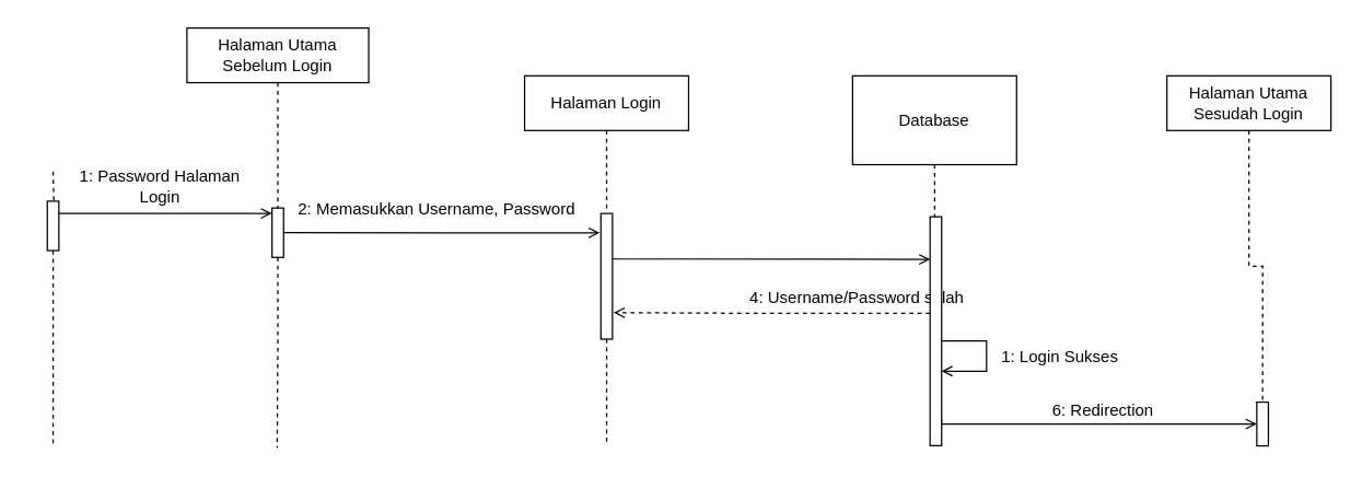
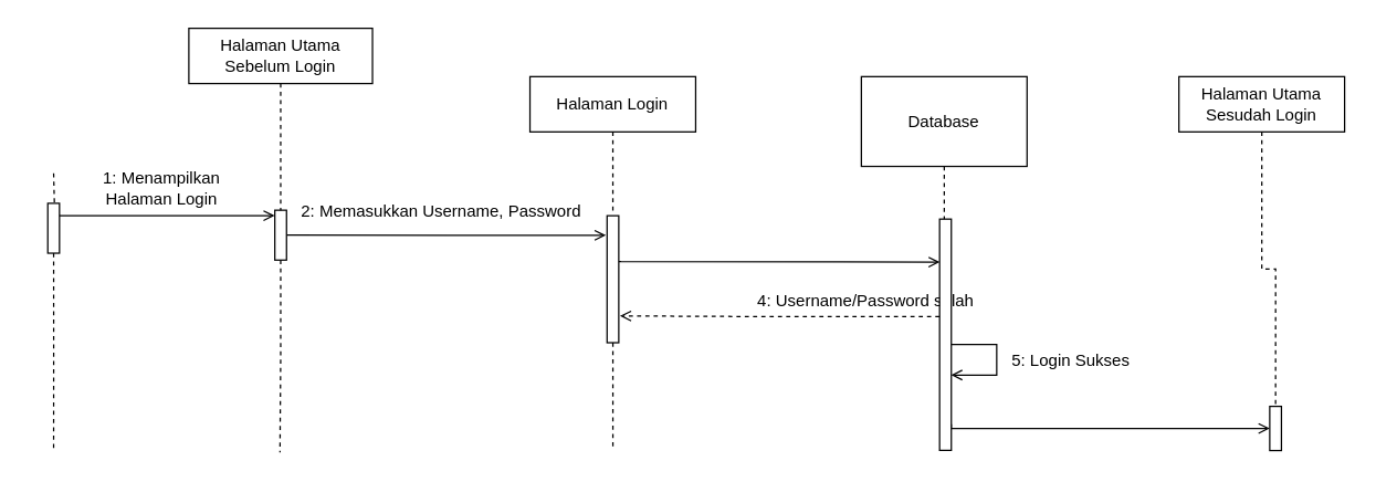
  <mxCell id="0" />
  <mxCell id="1" parent="0" />
  <mxCell id="2" style="edgeStyle=orthogonalEdgeStyle;rounded=0;orthogonalLoop=1;jettySize=auto;html=1;endArrow=none;endFill=0;dashed=1;startArrow=none;" parent="1" source="17" edge="1"><mxGeometry relative="1" as="geometry"><mxPoint x="38.06" y="325" as="targetPoint" /><mxPoint x="38.06" y="125" as="sourcePoint" /></mxGeometry></mxCell>
  <mxCell id="3" value="Halaman Login" style="rounded=0;whiteSpace=wrap;html=1;" parent="1" vertex="1"><mxGeometry x="383.06" y="55" width="120" height="40" as="geometry" /></mxCell>
  <mxCell id="4" value="Database" style="rounded=0;whiteSpace=wrap;html=1;" parent="1" vertex="1"><mxGeometry x="623.06" y="55" width="120" height="65" as="geometry" /></mxCell>
  <mxCell id="5" value="" style="edgeStyle=orthogonalEdgeStyle;rounded=0;orthogonalLoop=1;jettySize=auto;html=1;endArrow=none;endFill=0;dashed=1;" parent="1" source="3" edge="1"><mxGeometry relative="1" as="geometry"><mxPoint x="443.109" y="155" as="targetPoint" /><mxPoint x="443.06" y="95" as="sourcePoint" /></mxGeometry></mxCell>
  <mxCell id="6" value="2: Memasukkan Username, Password" style="text;html=1;strokeColor=none;fillColor=none;align=center;verticalAlign=middle;whiteSpace=wrap;rounded=0;" parent="1" vertex="1"><mxGeometry x="214" y="141.06" width="210" height="24.47" as="geometry" /></mxCell>
  <mxCell id="7" value="" style="endArrow=open;html=1;rounded=0;edgeStyle=orthogonalEdgeStyle;endFill=0;exitX=0.25;exitY=0;exitDx=0;exitDy=0;entryX=0.11;entryY=1.008;entryDx=0;entryDy=0;entryPerimeter=0;" parent="1" source="17" target="27" edge="1"><mxGeometry width="50" height="50" relative="1" as="geometry"><mxPoint x="39.06" y="169" as="sourcePoint" /><mxPoint x="301" y="156" as="targetPoint" /><Array as="points" /></mxGeometry></mxCell>
  <mxCell id="8" style="edgeStyle=orthogonalEdgeStyle;rounded=0;orthogonalLoop=1;jettySize=auto;html=1;exitX=0.887;exitY=0.006;exitDx=0;exitDy=0;exitPerimeter=0;entryX=0.5;entryY=1;entryDx=0;entryDy=0;endArrow=open;endFill=0;" parent="1" source="21" target="22" edge="1"><mxGeometry relative="1" as="geometry"><mxPoint x="905.06" y="310" as="targetPoint" /><mxPoint x="691.06" y="309.53" as="sourcePoint" /><Array as="points"><mxPoint x="688.06" y="310" /></Array></mxGeometry></mxCell>
  <mxCell id="9" value="" style="edgeStyle=orthogonalEdgeStyle;rounded=0;orthogonalLoop=1;jettySize=auto;html=1;dashed=1;endArrow=none;endFill=0;" parent="1" source="4" edge="1"><mxGeometry relative="1" as="geometry"><mxPoint x="683.112" y="163.055" as="targetPoint" /><mxPoint x="683.06" y="95" as="sourcePoint" /></mxGeometry></mxCell>
  <mxCell id="10" value="4: Username/Password salah" style="text;html=1;strokeColor=none;fillColor=none;align=center;verticalAlign=middle;whiteSpace=wrap;rounded=0;" parent="1" vertex="1"><mxGeometry x="537.68" y="205.91" width="177" height="23.5" as="geometry" /></mxCell>
  <mxCell id="11" value="" style="endArrow=open;html=1;rounded=0;edgeStyle=orthogonalEdgeStyle;entryX=0.186;entryY=0.984;entryDx=0;entryDy=0;entryPerimeter=0;endFill=0;" parent="1" target="21" edge="1"><mxGeometry width="50" height="50" relative="1" as="geometry"><mxPoint x="449" y="189" as="sourcePoint" /><mxPoint x="671.56" y="181.92" as="targetPoint" /><Array as="points"><mxPoint x="447" y="189" /><mxPoint x="449" y="189" /></Array></mxGeometry></mxCell>
  <mxCell id="12" value="" style="endArrow=open;html=1;rounded=0;edgeStyle=orthogonalEdgeStyle;endFill=0;entryX=0.789;entryY=-0.103;entryDx=0;entryDy=0;entryPerimeter=0;exitX=0.422;exitY=1.013;exitDx=0;exitDy=0;exitPerimeter=0;dashed=1;" parent="1" source="21" target="20" edge="1"><mxGeometry width="50" height="50" relative="1" as="geometry"><mxPoint x="675.06" y="228" as="sourcePoint" /><mxPoint x="461.18" y="229" as="targetPoint" /><Array as="points"><mxPoint x="564" y="229" /></Array></mxGeometry></mxCell>
  <mxCell id="13" value="" style="endArrow=open;html=1;rounded=0;edgeStyle=orthogonalEdgeStyle;endFill=0;" parent="1" edge="1"><mxGeometry width="50" height="50" relative="1" as="geometry"><mxPoint x="688.06" y="249" as="sourcePoint" /><mxPoint x="688.06" y="271.07" as="targetPoint" /><Array as="points"><mxPoint x="688.06" y="249.07" /><mxPoint x="721.06" y="249.07" /><mxPoint x="721.06" y="271.07" /></Array></mxGeometry></mxCell>
- <mxCell id="14" value="1: Login Sukses" style="text;html=1;strokeColor=none;fillColor=none;align=center;verticalAlign=middle;whiteSpace=wrap;rounded=0;" parent="1" vertex="1"><mxGeometry x="724" y="250.1" width="101.94" height="21" as="geometry" /></mxCell>
+ <mxCell id="14" value="5: Login Sukses" style="text;html=1;strokeColor=none;fillColor=none;align=center;verticalAlign=middle;whiteSpace=wrap;rounded=0;" parent="1" vertex="1"><mxGeometry x="724" y="250.1" width="101.94" height="21" as="geometry" /></mxCell>
  <mxCell id="15" value="Halaman Utama Sesudah Login" style="rounded=0;whiteSpace=wrap;html=1;" parent="1" vertex="1"><mxGeometry x="853.06" y="55" width="120" height="40" as="geometry" /></mxCell>
- <mxCell id="16" value="6: Redirection" style="text;html=1;strokeColor=none;fillColor=none;align=center;verticalAlign=middle;whiteSpace=wrap;rounded=0;" parent="1" vertex="1"><mxGeometry x="750.06" y="289.97" width="113" height="20" as="geometry" /></mxCell>
  <mxCell id="17" value="" style="rounded=0;whiteSpace=wrap;html=1;rotation=90;" parent="1" vertex="1"><mxGeometry x="20" y="160.53" width="36.12" height="8.47" as="geometry" /></mxCell>
  <mxCell id="18" value="" style="edgeStyle=orthogonalEdgeStyle;rounded=0;orthogonalLoop=1;jettySize=auto;html=1;endArrow=none;endFill=0;dashed=1;" parent="1" target="17" edge="1"><mxGeometry relative="1" as="geometry"><mxPoint x="38.06" y="485" as="targetPoint" /><mxPoint x="38.06" y="125" as="sourcePoint" /></mxGeometry></mxCell>
  <mxCell id="19" style="edgeStyle=none;rounded=1;sketch=0;orthogonalLoop=1;jettySize=auto;html=1;dashed=1;endArrow=none;endFill=0;" parent="1" source="20" edge="1"><mxGeometry relative="1" as="geometry"><mxPoint x="443.12" y="325.155" as="targetPoint" /></mxGeometry></mxCell>
  <mxCell id="20" value="" style="rounded=0;whiteSpace=wrap;html=1;rotation=90;" parent="1" vertex="1"><mxGeometry x="397.15" y="197.44" width="91.94" height="8.47" as="geometry" /></mxCell>
  <mxCell id="21" value="" style="rounded=0;whiteSpace=wrap;html=1;rotation=90;" parent="1" vertex="1"><mxGeometry x="600.24" y="237.63" width="167.45" height="8.47" as="geometry" /></mxCell>
  <mxCell id="22" value="" style="rounded=0;whiteSpace=wrap;html=1;rotation=90;" parent="1" vertex="1"><mxGeometry x="907.06" y="305.5" width="32" height="8.47" as="geometry" /></mxCell>
  <mxCell id="23" value="" style="edgeStyle=orthogonalEdgeStyle;rounded=0;orthogonalLoop=1;jettySize=auto;html=1;dashed=1;endArrow=none;endFill=0;" parent="1" source="15" target="22" edge="1"><mxGeometry relative="1" as="geometry"><mxPoint x="923.06" y="485" as="targetPoint" /><mxPoint x="923.06" y="95" as="sourcePoint" /></mxGeometry></mxCell>
  <mxCell id="24" style="edgeStyle=orthogonalEdgeStyle;rounded=0;orthogonalLoop=1;jettySize=auto;html=1;endArrow=none;endFill=0;dashed=1;startArrow=none;" parent="1" source="27" edge="1"><mxGeometry relative="1" as="geometry"><mxPoint x="202" y="327" as="targetPoint" /></mxGeometry></mxCell>
  <mxCell id="25" value="Halaman Utama Sebelum Login" style="rounded=0;whiteSpace=wrap;html=1;" parent="1" vertex="1"><mxGeometry x="136" y="20" width="133" height="40" as="geometry" /></mxCell>
  <mxCell id="26" style="edgeStyle=orthogonalEdgeStyle;rounded=0;orthogonalLoop=1;jettySize=auto;html=1;entryX=0.154;entryY=1.101;entryDx=0;entryDy=0;entryPerimeter=0;endArrow=open;endFill=0;" parent="1" source="27" target="20" edge="1"><mxGeometry relative="1" as="geometry" /></mxCell>
  <mxCell id="27" value="" style="rounded=0;whiteSpace=wrap;html=1;rotation=90;" parent="1" vertex="1"><mxGeometry x="184.44" y="165.53" width="36.12" height="8.47" as="geometry" /></mxCell>
  <mxCell id="28" value="" style="edgeStyle=orthogonalEdgeStyle;rounded=0;orthogonalLoop=1;jettySize=auto;html=1;endArrow=none;endFill=0;dashed=1;" parent="1" source="25" target="27" edge="1"><mxGeometry relative="1" as="geometry"><mxPoint x="202" y="327" as="targetPoint" /><mxPoint x="202.486" y="105" as="sourcePoint" /></mxGeometry></mxCell>
- <mxCell id="29" value="1: Password Halaman Login" style="text;html=1;strokeColor=none;fillColor=none;align=center;verticalAlign=middle;whiteSpace=wrap;rounded=0;" parent="1" vertex="1"><mxGeometry x="56.12" y="124" width="120.94" height="24.47" as="geometry" /></mxCell>
+ <mxCell id="29" value="1: Menampilkan Halaman Login" style="text;html=1;strokeColor=none;fillColor=none;align=center;verticalAlign=middle;whiteSpace=wrap;rounded=0;" parent="1" vertex="1"><mxGeometry x="56.12" y="124" width="120.94" height="24.47" as="geometry" /></mxCell>
